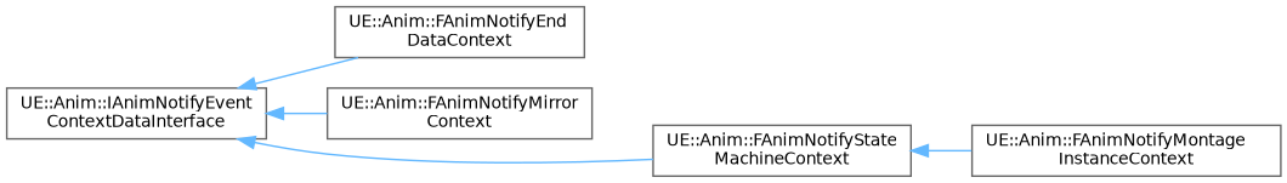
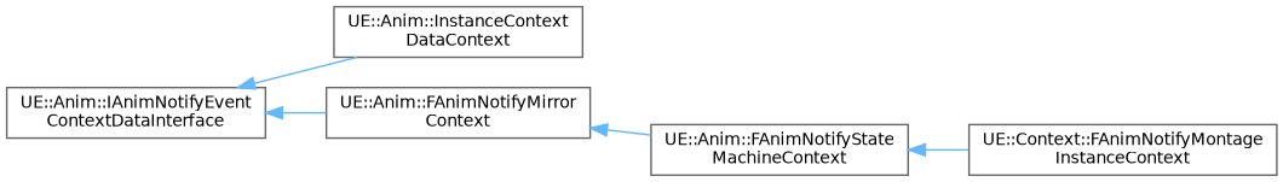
  digraph {
    rankdir=LR
    node [color=grey40 fillcolor=white fontname=Helvetica fontsize=10 shape=box style=filled]
    edge [color=steelblue1 dir=back fontname=Helvetica fontsize=10 labelfontname=Helvetica labelfontsize=10 style=solid]
    n1 [height=0.2 label="UE::Anim::IAnimNotifyEvent\lContextDataInterface" width=0.4]
-   n2 [height=0.2 label="UE::Anim::FAnimNotifyEnd\lDataContext" width=0.4]
+   n2 [height=0.2 label="UE::Anim::InstanceContext\lDataContext" width=0.4]
    n3 [height=0.2 label="UE::Anim::FAnimNotifyMirror\lContext" width=0.4]
    n4 [height=0.2 label="UE::Anim::FAnimNotifyState\lMachineContext" width=0.4]
-   n5 [height=0.2 label="UE::Anim::FAnimNotifyMontage\lInstanceContext" width=0.4]
+   n5 [height=0.2 label="UE::Context::FAnimNotifyMontage\lInstanceContext" width=0.4]
    n1 -> n2
    n1 -> n3
-   n1 -> n4
+   n3 -> n4
    n4 -> n5
  }
